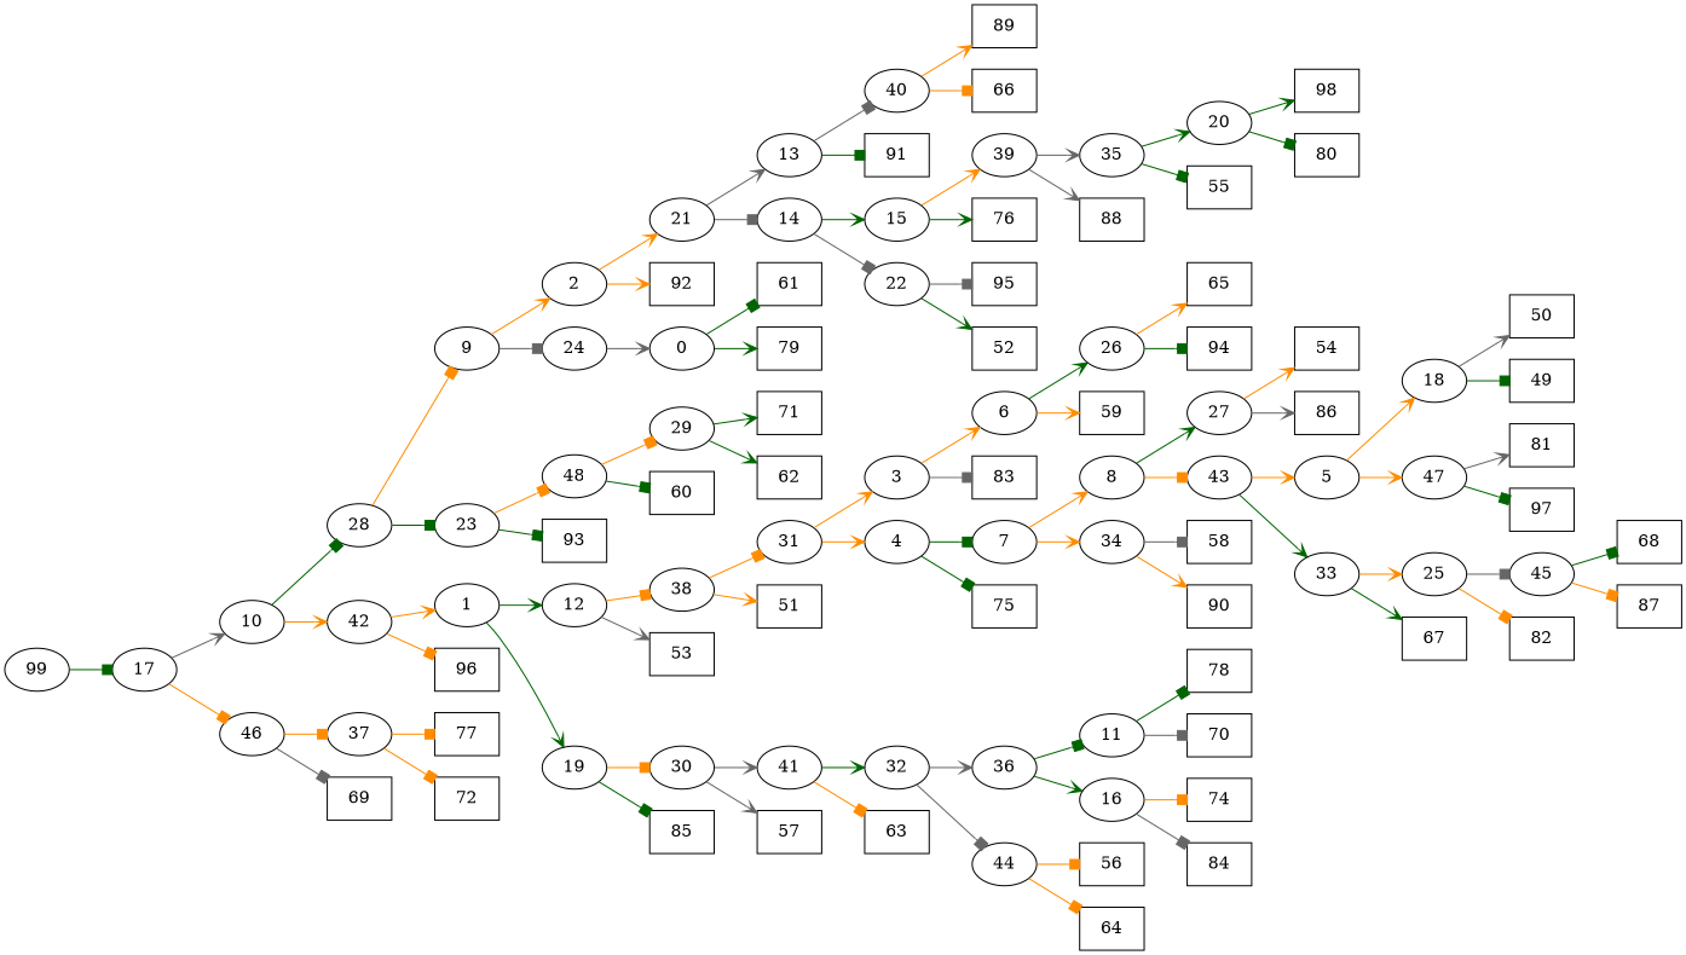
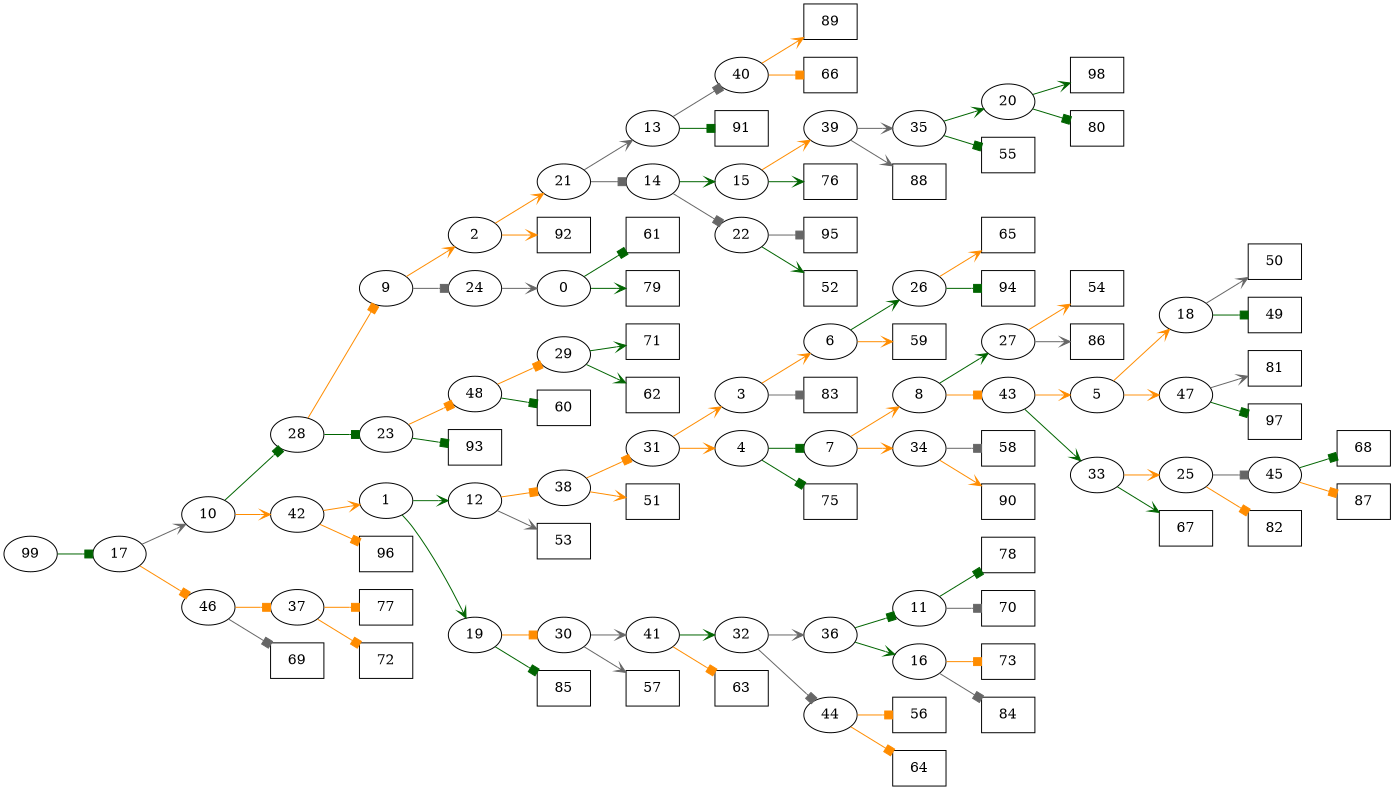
  digraph {
    rankdir=LR
    edge [arrowhead=box color=darkorange]
    n1 [label=0]
    n2 [label=61 shape=box]
    n3 [label=79 shape=box]
    n4 [label=1]
    n5 [label=12]
    n6 [label=19]
    n7 [label=38]
    n8 [label=53 shape=box]
    n9 [label=30]
    n10 [label=85 shape=box]
    n11 [label=2]
    n12 [label=21]
    n13 [label=92 shape=box]
    n14 [label=13]
    n15 [label=14]
    n16 [label=3]
    n17 [label=6]
    n18 [label=83 shape=box]
    n19 [label=26]
    n20 [label=59 shape=box]
    n21 [label=4]
    n22 [label=7]
    n23 [label=75 shape=box]
    n24 [label=8]
    n25 [label=34]
    n26 [label=5]
    n27 [label=18]
    n28 [label=47]
    n29 [label=50 shape=box]
    n30 [label=49 shape=box]
    n31 [label=81 shape=box]
    n32 [label=97 shape=box]
    n33 [label=65 shape=box]
    n34 [label=94 shape=box]
    n35 [label=27]
    n36 [label=43]
    n37 [label=58 shape=box]
    n38 [label=90 shape=box]
    n39 [label=54 shape=box]
    n40 [label=86 shape=box]
    n41 [label=33]
    n42 [label=9]
    n43 [label=24]
    n44 [label=10]
    n45 [label=28]
    n46 [label=42]
    n47 [label=23]
    n48 [label=96 shape=box]
    n49 [label=11]
    n50 [label=78 shape=box]
    n51 [label=70 shape=box]
    n52 [label=31]
    n53 [label=51 shape=box]
    n54 [label=40]
    n55 [label=91 shape=box]
    n56 [label=89 shape=box]
    n57 [label=66 shape=box]
    n58 [label=15]
    n59 [label=22]
    n60 [label=39]
    n61 [label=76 shape=box]
    n62 [label=95 shape=box]
    n63 [label=52 shape=box]
    n64 [label=35]
    n65 [label=88 shape=box]
    n66 [label=16]
-   n67 [label=74 shape=box]
+   n67 [label=73 shape=box]
    n68 [label=84 shape=box]
    n69 [label=17]
    n70 [label=46]
    n71 [label=37]
    n72 [label=69 shape=box]
    n73 [label=41]
    n74 [label=57 shape=box]
    n75 [label=20]
    n76 [label=98 shape=box]
    n77 [label=80 shape=box]
    n78 [label=48]
    n79 [label=93 shape=box]
    n80 [label=29]
    n81 [label=60 shape=box]
    n82 [label=25]
    n83 [label=45]
    n84 [label=82 shape=box]
    n85 [label=68 shape=box]
    n86 [label=87 shape=box]
    n87 [label=71 shape=box]
    n88 [label=62 shape=box]
    n89 [label=32]
    n90 [label=63 shape=box]
    n91 [label=36]
    n92 [label=44]
    n93 [label=56 shape=box]
    n94 [label=64 shape=box]
    n95 [label=67 shape=box]
    n96 [label=55 shape=box]
    n97 [label=77 shape=box]
    n98 [label=72 shape=box]
    n99 [label=99]
    n1 -> n2 [color=darkgreen]
    n1 -> n3 [arrowhead=vee color=darkgreen]
    n4 -> n5 [arrowhead=vee color=darkgreen]
    n4 -> n6 [arrowhead=vee color=darkgreen]
    n5 -> n7
    n5 -> n8 [arrowhead=vee color=gray40]
    n6 -> n9
    n6 -> n10 [color=darkgreen]
    n7 -> n52
    n7 -> n53 [arrowhead=vee]
    n9 -> n73 [arrowhead=vee color=gray40]
    n9 -> n74 [arrowhead=vee color=gray40]
    n11 -> n12 [arrowhead=vee]
    n11 -> n13 [arrowhead=vee]
    n12 -> n14 [arrowhead=vee color=gray40]
    n12 -> n15 [color=gray40]
    n14 -> n54 [color=gray40]
    n14 -> n55 [color=darkgreen]
    n15 -> n58 [arrowhead=vee color=darkgreen]
    n15 -> n59 [color=gray40]
    n16 -> n17 [arrowhead=vee]
    n16 -> n18 [color=gray40]
    n17 -> n19 [arrowhead=vee color=darkgreen]
    n17 -> n20 [arrowhead=vee]
    n19 -> n33 [arrowhead=vee]
    n19 -> n34 [color=darkgreen]
    n21 -> n22 [color=darkgreen]
    n21 -> n23 [color=darkgreen]
    n22 -> n24 [arrowhead=vee]
    n22 -> n25 [arrowhead=vee]
    n24 -> n35 [arrowhead=vee color=darkgreen]
    n24 -> n36
    n25 -> n37 [color=gray40]
    n25 -> n38 [arrowhead=vee]
    n26 -> n27 [arrowhead=vee]
    n26 -> n28 [arrowhead=vee]
    n27 -> n29 [arrowhead=vee color=gray40]
    n27 -> n30 [color=darkgreen]
    n28 -> n31 [arrowhead=vee color=gray40]
    n28 -> n32 [color=darkgreen]
    n35 -> n39 [arrowhead=vee]
    n35 -> n40 [arrowhead=vee color=gray40]
    n36 -> n26 [arrowhead=vee]
    n36 -> n41 [arrowhead=vee color=darkgreen]
    n41 -> n82 [arrowhead=vee]
    n41 -> n95 [arrowhead=vee color=darkgreen]
    n42 -> n11 [arrowhead=vee]
    n42 -> n43 [color=gray40]
    n43 -> n1 [arrowhead=vee color=gray40]
    n44 -> n45 [color=darkgreen]
    n44 -> n46 [arrowhead=vee]
    n45 -> n42
    n45 -> n47 [color=darkgreen]
    n46 -> n4 [arrowhead=vee]
    n46 -> n48
    n47 -> n78
    n47 -> n79 [color=darkgreen]
    n49 -> n50 [color=darkgreen]
    n49 -> n51 [color=gray40]
    n52 -> n16 [arrowhead=vee]
    n52 -> n21 [arrowhead=vee]
    n54 -> n56 [arrowhead=vee]
    n54 -> n57
    n58 -> n60 [arrowhead=vee]
    n58 -> n61 [arrowhead=vee color=darkgreen]
    n59 -> n62 [color=gray40]
    n59 -> n63 [arrowhead=vee color=darkgreen]
    n60 -> n64 [arrowhead=vee color=gray40]
    n60 -> n65 [arrowhead=vee color=gray40]
    n64 -> n75 [arrowhead=vee color=darkgreen]
    n64 -> n96 [color=darkgreen]
    n66 -> n67
    n66 -> n68 [color=gray40]
    n69 -> n44 [arrowhead=vee color=gray40]
    n69 -> n70
    n70 -> n71
    n70 -> n72 [color=gray40]
    n71 -> n97
    n71 -> n98
    n73 -> n89 [arrowhead=vee color=darkgreen]
    n73 -> n90
    n75 -> n76 [arrowhead=vee color=darkgreen]
    n75 -> n77 [color=darkgreen]
    n78 -> n80
    n78 -> n81 [color=darkgreen]
    n80 -> n87 [arrowhead=vee color=darkgreen]
    n80 -> n88 [arrowhead=vee color=darkgreen]
    n82 -> n83 [color=gray40]
    n82 -> n84
    n83 -> n85 [color=darkgreen]
    n83 -> n86
    n89 -> n91 [arrowhead=vee color=gray40]
    n89 -> n92 [color=gray40]
    n91 -> n49 [color=darkgreen]
    n91 -> n66 [arrowhead=vee color=darkgreen]
    n92 -> n93
    n92 -> n94
    n99 -> n69 [color=darkgreen]
  }
